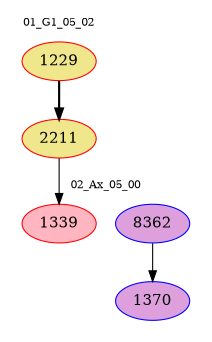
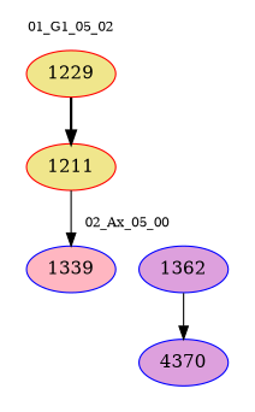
  digraph {
    node [color=red fillcolor=plum style=filled]
    edge [color=black style=solid]
-   n1 [color=blue label=8362]
-   n2 [fillcolor=lightpink label=1339]
-   n3 [color=blue label=1370]
+   n1 [color=blue label=1362]
+   n2 [color=blue fillcolor=lightpink label=1339]
+   n3 [color=blue label=4370]
    n4 [fillcolor=khaki label=1229]
-   n5 [fillcolor=khaki label=2211]
+   n5 [fillcolor=khaki label=1211]
    subgraph cluster_1 {
      color=white
      fontsize=10
      label="02_Ax_05_00"
      n1
      n2
      n3
    }
    subgraph cluster_2 {
      color=white
      fontsize=10
      label="01_G1_05_02"
      n4
      n5
    }
    n1 -> n3
    n4 -> n5 [style=bold]
    n5 -> n2
  }
